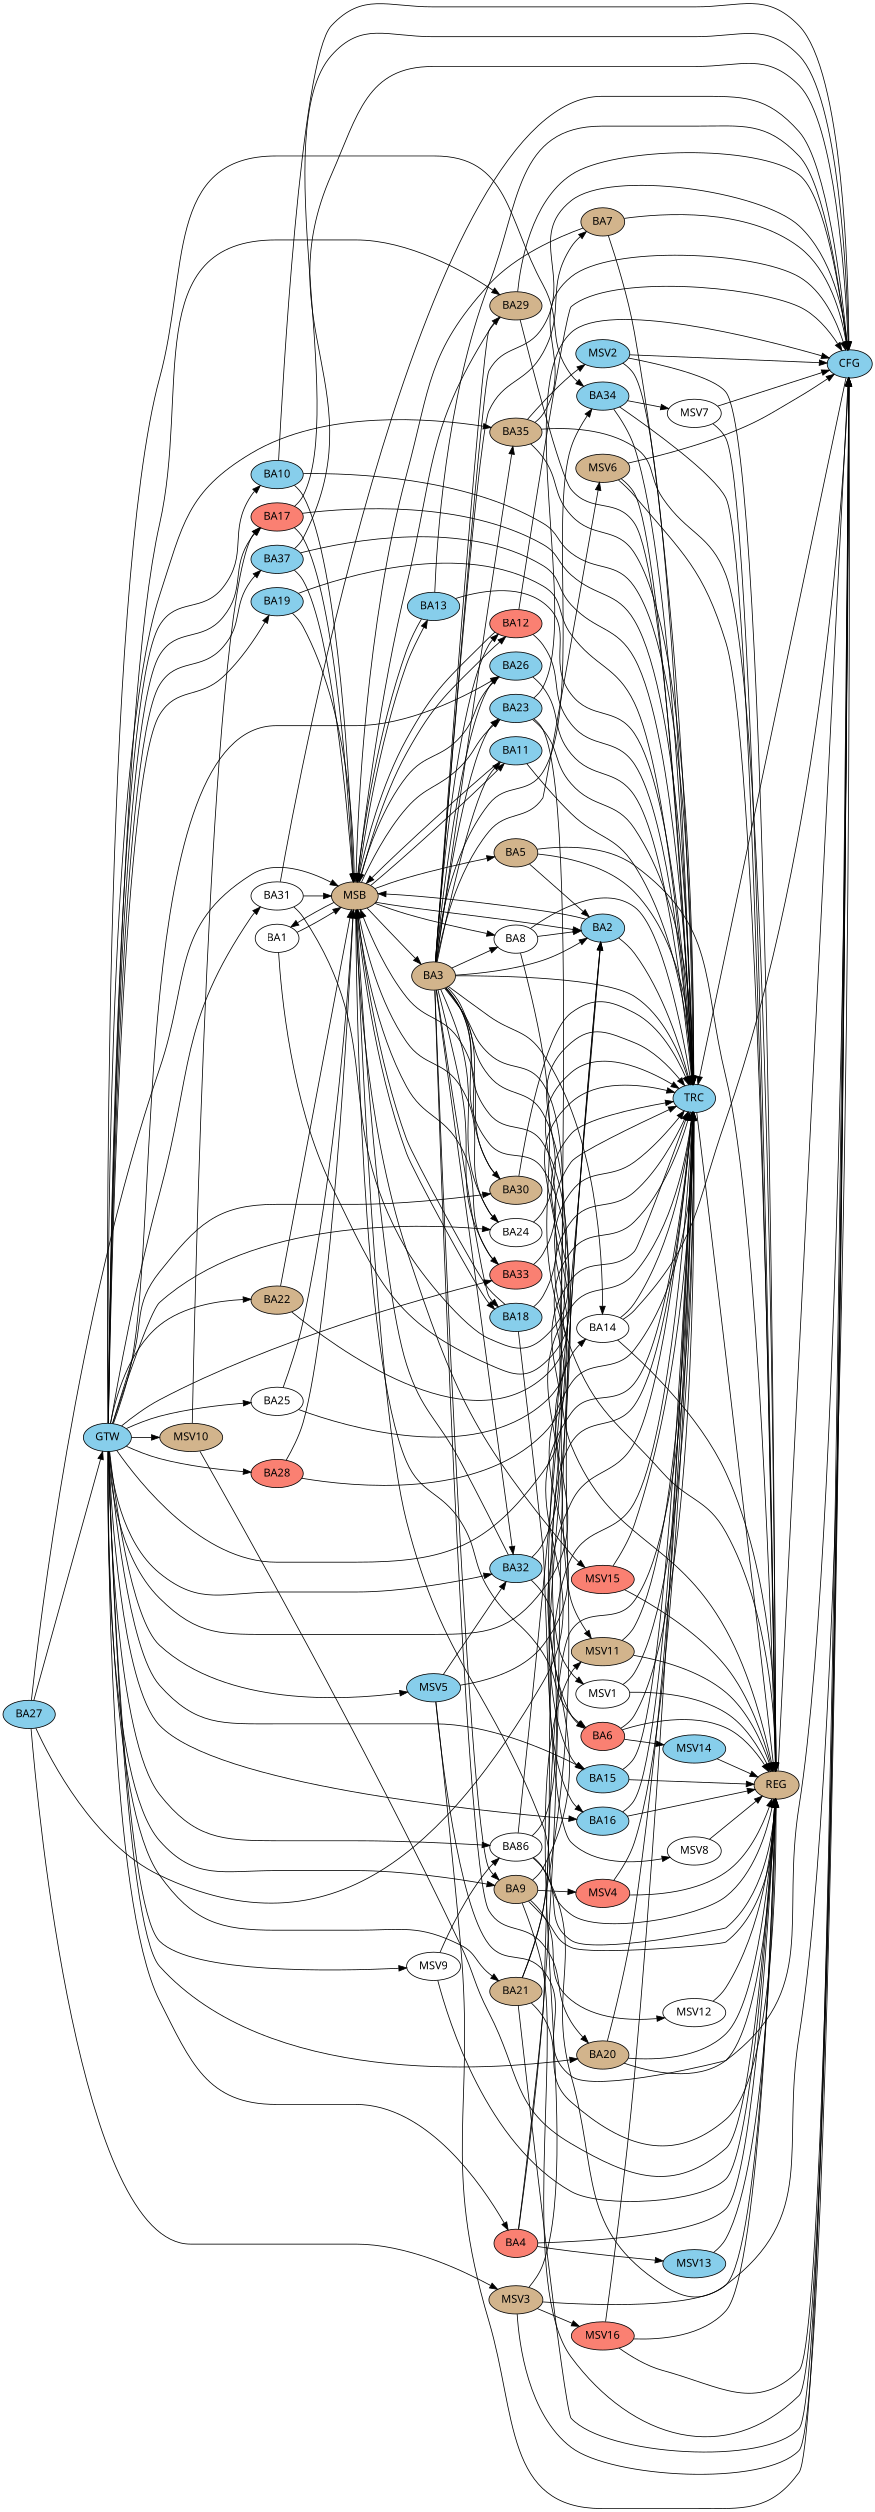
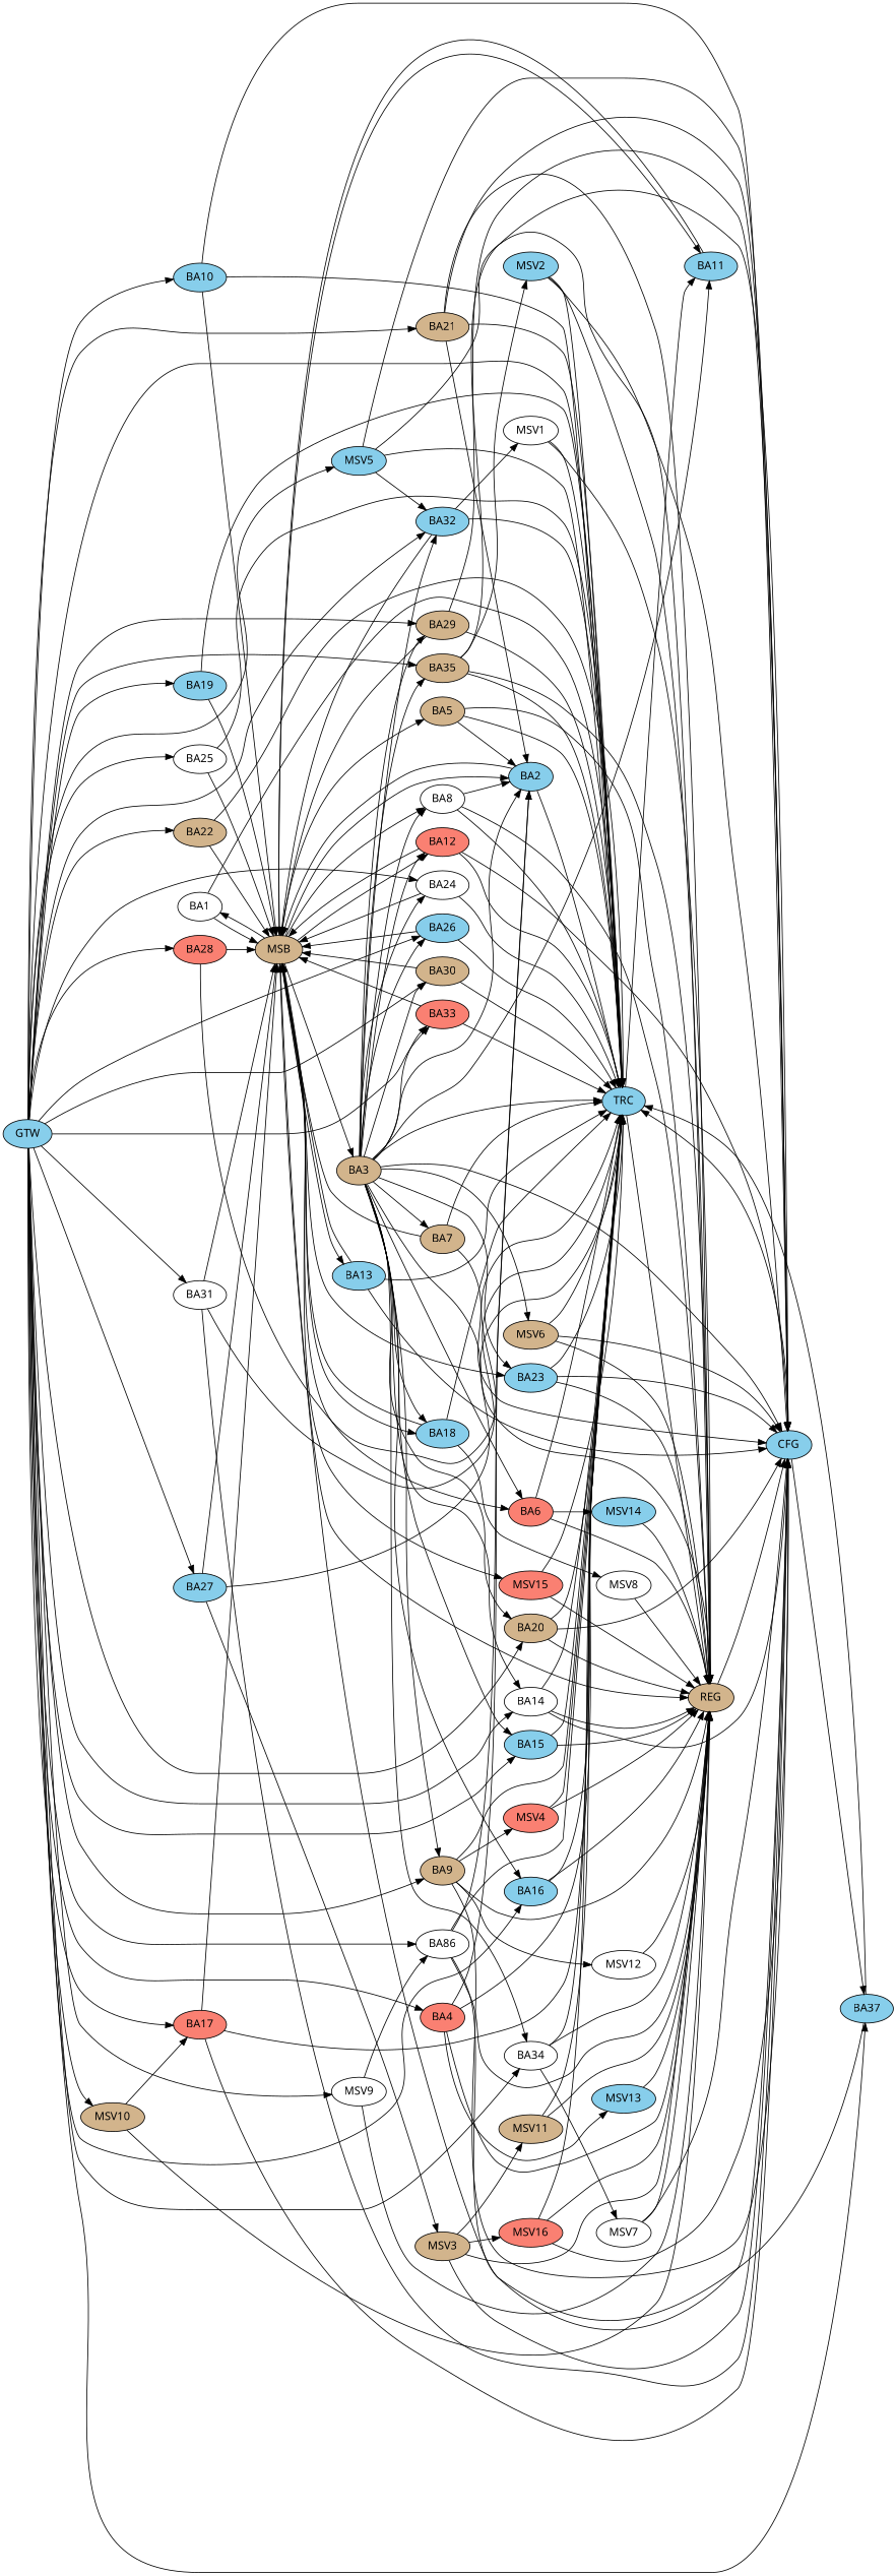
  strict digraph {
    fontname="Noto Sans"
    rankdir=LR
    node [fillcolor=skyblue fontname="Noto Sans" style=filled]
    edge [fontname="Noto Sans"]
    n1 [fillcolor=white label=BA1]
    n2 [fillcolor=tan label=MSB]
    n3 [label=TRC]
    n4 [label=BA2]
    n5 [fillcolor=tan label=BA3]
    n6 [fillcolor=salmon label=BA6]
    n7 [fillcolor=white label=BA8]
    n8 [label=BA11]
    n9 [fillcolor=salmon label=BA12]
    n10 [label=BA18]
    n11 [label=BA23]
    n12 [fillcolor=tan label=REG]
    n13 [fillcolor=tan label=BA5]
    n14 [label=BA13]
    n15 [fillcolor=salmon label=MSV15]
    n16 [fillcolor=tan label=BA7]
    n17 [fillcolor=tan label=BA9]
    n18 [fillcolor=white label=BA14]
    n19 [label=BA15]
    n20 [label=BA16]
    n21 [fillcolor=tan label=BA20]
    n22 [fillcolor=white label=BA24]
    n23 [label=BA26]
    n24 [fillcolor=tan label=BA29]
    n25 [fillcolor=tan label=BA30]
    n26 [label=BA32]
    n27 [fillcolor=salmon label=BA33]
-   n28 [label=BA34]
+   n28 [fillcolor=white label=BA34]
    n29 [fillcolor=tan label=BA35]
    n30 [label=CFG]
    n31 [fillcolor=tan label=MSV6]
    n32 [label=MSV14]
    n33 [fillcolor=salmon label=MSV4]
    n34 [fillcolor=white label=MSV12]
    n35 [fillcolor=white label=MSV8]
    n36 [fillcolor=white label=MSV1]
    n37 [fillcolor=white label=MSV7]
    n38 [label=MSV2]
    n39 [fillcolor=salmon label=BA4]
    n40 [label=MSV13]
    n41 [label=BA10]
    n42 [fillcolor=salmon label=BA17]
    n43 [label=BA19]
    n44 [fillcolor=tan label=BA21]
    n45 [fillcolor=tan label=BA22]
    n46 [fillcolor=white label=BA25]
    n47 [label=BA27]
    n48 [fillcolor=tan label=MSV3]
    n49 [fillcolor=tan label=MSV11]
    n50 [fillcolor=salmon label=MSV16]
    n51 [fillcolor=salmon label=BA28]
    n52 [fillcolor=white label=BA31]
    n53 [fillcolor=white label=BA86]
    n54 [label=BA37]
    n55 [label=GTW]
    n56 [label=MSV5]
    n57 [fillcolor=white label=MSV9]
    n58 [fillcolor=tan label=MSV10]
    n1 -> n2
    n1 -> n3
    n2 -> n1
    n2 -> n4
    n2 -> n5
    n2 -> n6
    n2 -> n7
    n2 -> n8
    n2 -> n9
    n2 -> n10
    n2 -> n11
    n2 -> n12
    n2 -> n13
    n2 -> n14
    n2 -> n15
    n3 -> n12
    n4 -> n2
    n4 -> n3
    n5 -> n3
    n5 -> n4
    n5 -> n6
    n5 -> n7
    n5 -> n8
    n5 -> n9
    n5 -> n10
    n5 -> n11
    n5 -> n12
    n5 -> n16
    n5 -> n17
    n5 -> n18
    n5 -> n19
    n5 -> n20
    n5 -> n21
    n5 -> n22
    n5 -> n23
    n5 -> n24
    n5 -> n25
    n5 -> n26
    n5 -> n27
    n5 -> n28
    n5 -> n29
    n5 -> n30
    n5 -> n31
    n6 -> n3
    n6 -> n12
    n6 -> n32
    n7 -> n3
    n7 -> n4
    n7 -> n12
    n8 -> n2
-   n8 -> n3
+   n3 -> n8
    n9 -> n2
    n9 -> n3
    n9 -> n30
    n10 -> n2
    n10 -> n3
    n10 -> n35
    n11 -> n3
-   n11 -> n49
+   n11 -> n12
    n11 -> n30
    n12 -> n30
    n13 -> n3
    n13 -> n4
    n13 -> n12
    n14 -> n2
    n14 -> n3
    n14 -> n30
    n15 -> n3
    n15 -> n12
    n16 -> n2
    n16 -> n3
    n16 -> n30
    n17 -> n3
    n17 -> n12
    n17 -> n30
    n17 -> n33
    n17 -> n34
    n18 -> n3
    n18 -> n12
    n18 -> n30
    n19 -> n3
    n19 -> n12
    n20 -> n3
    n20 -> n12
    n21 -> n3
    n21 -> n12
    n21 -> n30
    n22 -> n2
    n22 -> n3
    n23 -> n2
    n23 -> n3
    n24 -> n2
    n24 -> n3
    n24 -> n30
    n25 -> n2
    n25 -> n3
    n26 -> n2
    n26 -> n3
    n26 -> n36
    n27 -> n2
    n27 -> n3
    n28 -> n3
    n28 -> n12
    n28 -> n37
    n29 -> n3
    n29 -> n12
    n29 -> n30
    n29 -> n38
    n30 -> n3
    n31 -> n3
    n31 -> n12
    n31 -> n30
    n32 -> n12
    n33 -> n3
    n33 -> n12
    n34 -> n12
    n35 -> n12
    n36 -> n3
    n36 -> n12
    n37 -> n12
    n37 -> n30
    n38 -> n3
    n38 -> n12
    n38 -> n30
    n39 -> n3
    n39 -> n4
    n39 -> n12
    n39 -> n40
    n40 -> n12
    n41 -> n2
    n41 -> n3
    n41 -> n30
    n42 -> n2
    n42 -> n3
    n42 -> n30
    n43 -> n2
    n43 -> n3
    n44 -> n3
    n44 -> n4
    n44 -> n12
    n44 -> n30
    n45 -> n2
    n45 -> n3
    n46 -> n2
    n46 -> n3
    n47 -> n2
    n47 -> n3
    n47 -> n48
    n48 -> n12
    n48 -> n30
    n48 -> n49
    n48 -> n50
    n49 -> n3
    n49 -> n12
    n50 -> n3
    n50 -> n12
    n50 -> n30
    n51 -> n2
    n51 -> n3
    n52 -> n2
    n52 -> n3
    n52 -> n30
    n53 -> n3
    n53 -> n4
    n53 -> n12
    n53 -> n30
    n54 -> n2
    n54 -> n3
-   n54 -> n30
+   n30 -> n54
    n55 -> n3
    n55 -> n17
    n55 -> n18
    n55 -> n19
    n55 -> n20
    n55 -> n21
    n55 -> n22
    n55 -> n23
    n55 -> n24
    n55 -> n25
    n55 -> n26
    n55 -> n27
    n55 -> n28
    n55 -> n29
    n55 -> n39
    n55 -> n41
    n55 -> n42
    n55 -> n43
    n55 -> n44
    n55 -> n45
    n55 -> n46
-   n47 -> n55
+   n55 -> n47
    n55 -> n51
    n55 -> n52
    n55 -> n53
    n55 -> n54
    n55 -> n56
    n55 -> n57
    n55 -> n58
    n56 -> n3
    n56 -> n12
    n56 -> n26
    n56 -> n30
    n57 -> n12
    n57 -> n53
    n58 -> n12
    n58 -> n42
  }
